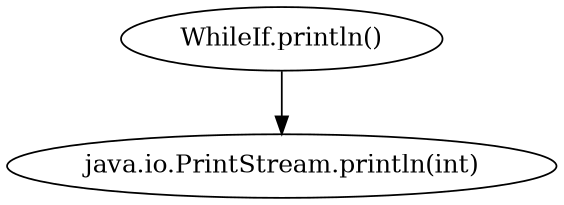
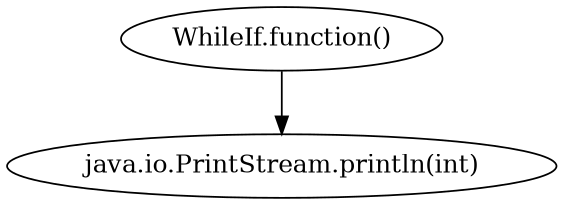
  digraph {
-   n1 [label="WhileIf.println()"]
+   n1 [label="WhileIf.function()"]
    n2 [label="java.io.PrintStream.println(int)"]
    n1 -> n2
  }
